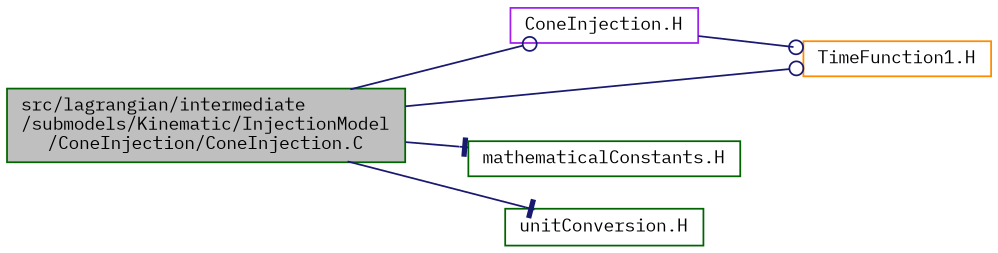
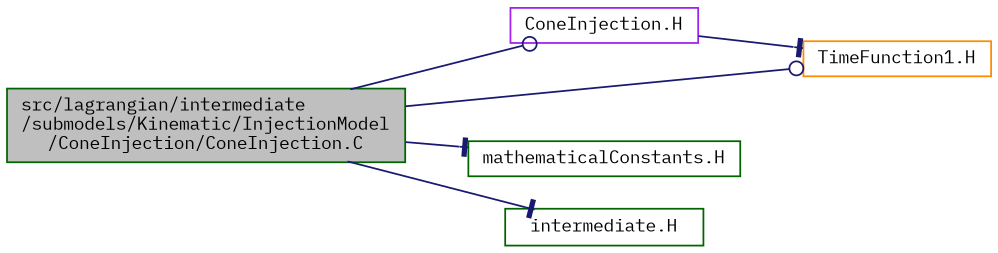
  digraph {
    fontname="IBM Plex Mono"
    rankdir=LR
    node [color=darkgreen fontname="IBM Plex Mono" fontsize=10 shape=record]
    edge [arrowhead=tee color=midnightblue fontname="IBM Plex Mono" fontsize=10 labelfontname=Helvetica labelfontsize=10 style=solid]
    n1 [fillcolor=grey75 fontcolor=black height=0.2 label="src/lagrangian/intermediate\l/submodels/Kinematic/InjectionModel\l/ConeInjection/ConeInjection.C" style=filled width=0.4]
    n2 [color=purple height=0.2 label="ConeInjection.H" width=0.4]
    n3 [color=darkorange height=0.2 label="TimeFunction1.H" width=0.4]
    n4 [height=0.2 label="mathematicalConstants.H" width=0.4]
-   n5 [height=0.2 label="unitConversion.H" width=0.4]
+   n5 [height=0.2 label="intermediate.H" width=0.4]
    n1 -> n2 [arrowhead=odot]
    n1 -> n3 [arrowhead=odot]
    n1 -> n4
    n1 -> n5
-   n2 -> n3 [arrowhead=odot]
+   n2 -> n3
  }
